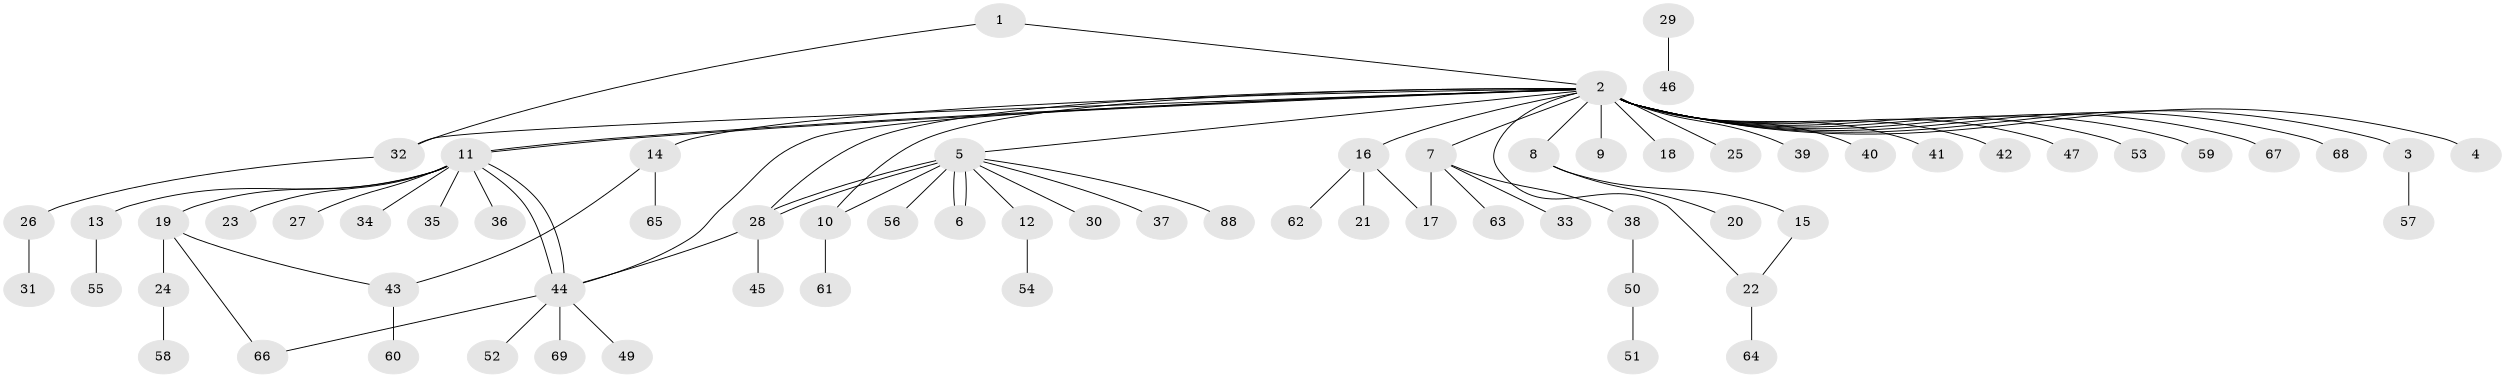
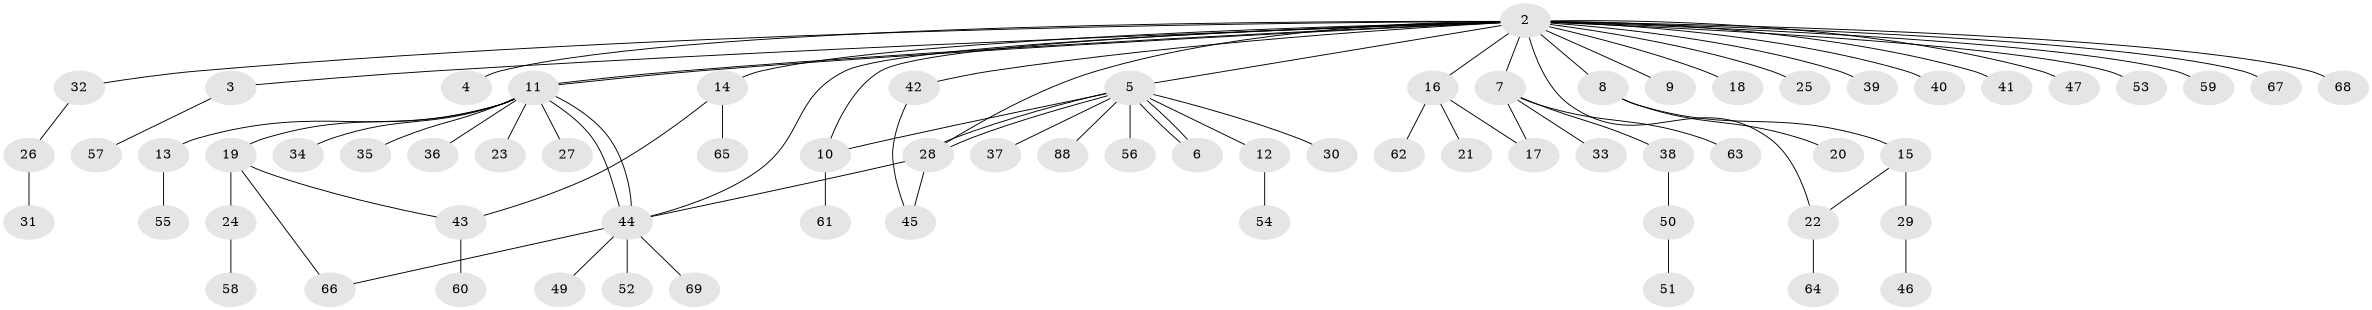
  graph {
    node [color=gray90 style=filled]
-   1
    2
    32
    3
    4
    5
    7
    8
    9
    10
    11
    14
    16
    18
    22
    25
    28
    39
    40
    41
    42
    44
    47
    53
    59
    67
    68
    26
    57
    6
    12
    30
    37
    n34 [label=88]
    56
    17
    33
    38
    63
    15
    20
    61
    13
    19
    23
    27
    34
    35
    36
    43
    65
    21
    62
    64
    45
    66
    49
    52
    69
    54
    50
    29
    55
    24
    31
    60
    46
    58
    51
-   1 -- 2
-   1 -- 32
    2 -- 32
    2 -- 3
    2 -- 4
    2 -- 5
    2 -- 7
    2 -- 8
    2 -- 9
    2 -- 10
    2 -- 11
    2 -- 11
    2 -- 14
    2 -- 16
    2 -- 18
    2 -- 22
    2 -- 25
    2 -- 28
    2 -- 39
    2 -- 40
    2 -- 41
    2 -- 42
    2 -- 44
    2 -- 47
    2 -- 53
    2 -- 59
    2 -- 67
    2 -- 68
    32 -- 26
    3 -- 57
    5 -- 10
    5 -- 28
    5 -- 28
    5 -- 6
    5 -- 6
    5 -- 12
    5 -- 30
    5 -- 37
    5 -- n34
    5 -- 56
    7 -- 17
    7 -- 33
    7 -- 38
    7 -- 63
    8 -- 15
    8 -- 20
    10 -- 61
    11 -- 44
    11 -- 44
    11 -- 13
    11 -- 19
    11 -- 23
    11 -- 27
    11 -- 34
    11 -- 35
    11 -- 36
    14 -- 43
    14 -- 65
    16 -- 17
    16 -- 21
    16 -- 62
    22 -- 64
    28 -- 44
    28 -- 45
+   42 -- 45
    44 -- 66
    44 -- 49
    44 -- 52
    44 -- 69
    26 -- 31
    12 -- 54
    38 -- 50
    15 -- 22
+   15 -- 29
    13 -- 55
    19 -- 43
    19 -- 66
    19 -- 24
    43 -- 60
    50 -- 51
    29 -- 46
    24 -- 58
  }
